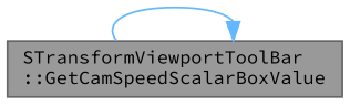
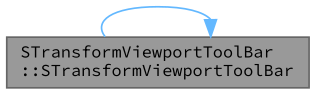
  digraph {
    rankdir=LR
    fontname="Source Code Pro"
-   n1 [color=gray40 fillcolor=grey60 fontcolor=black fontname="Source Code Pro" fontsize=10 height=0.2 label="STransformViewportToolBar\l::GetCamSpeedScalarBoxValue" shape=box style=filled width=0.4]
+   n1 [color=gray40 fillcolor=grey60 fontcolor=black fontname="Source Code Pro" fontsize=10 height=0.2 label="STransformViewportToolBar\l::STransformViewportToolBar" shape=box style=filled width=0.4]
    n1 -> n1 [color=steelblue1 fontname="Source Code Pro" fontsize=10 labelfontname=Helvetica labelfontsize=10 style=solid]
  }
